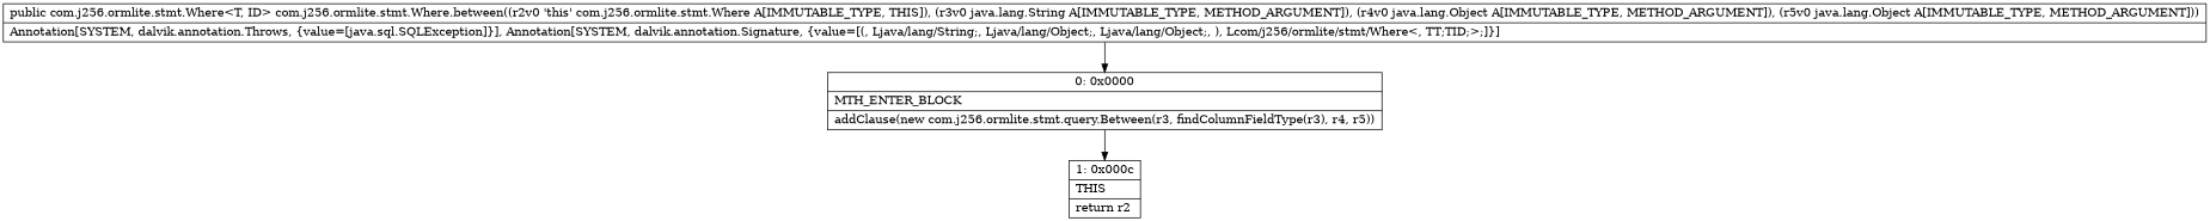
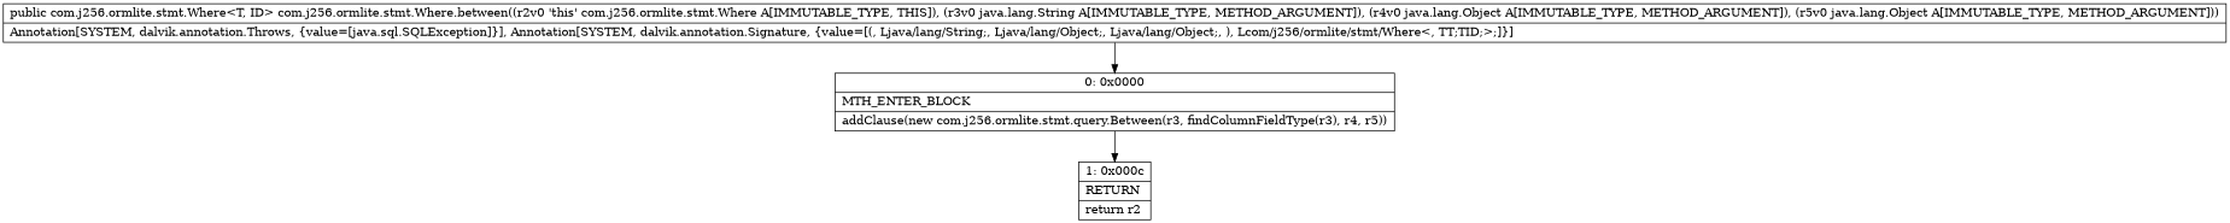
  digraph {
    node [shape=record]
    n1 [label="{0\:\ 0x0000|MTH_ENTER_BLOCK\l|addClause(new com.j256.ormlite.stmt.query.Between(r3, findColumnFieldType(r3), r4, r5))\l}"]
-   n2 [label="{1\:\ 0x000c|THIS\l|return r2\l}"]
+   n2 [label="{1\:\ 0x000c|RETURN\l|return r2\l}"]
    n3 [label="{public com.j256.ormlite.stmt.Where\<T, ID\> com.j256.ormlite.stmt.Where.between((r2v0 'this' com.j256.ormlite.stmt.Where A[IMMUTABLE_TYPE, THIS]), (r3v0 java.lang.String A[IMMUTABLE_TYPE, METHOD_ARGUMENT]), (r4v0 java.lang.Object A[IMMUTABLE_TYPE, METHOD_ARGUMENT]), (r5v0 java.lang.Object A[IMMUTABLE_TYPE, METHOD_ARGUMENT]))  | Annotation[SYSTEM, dalvik.annotation.Throws, \{value=[java.sql.SQLException]\}], Annotation[SYSTEM, dalvik.annotation.Signature, \{value=[(, Ljava\/lang\/String;, Ljava\/lang\/Object;, Ljava\/lang\/Object;, ), Lcom\/j256\/ormlite\/stmt\/Where\<, TT;TID;\>;]\}]\l}"]
    n1 -> n2
    n3 -> n1
  }
